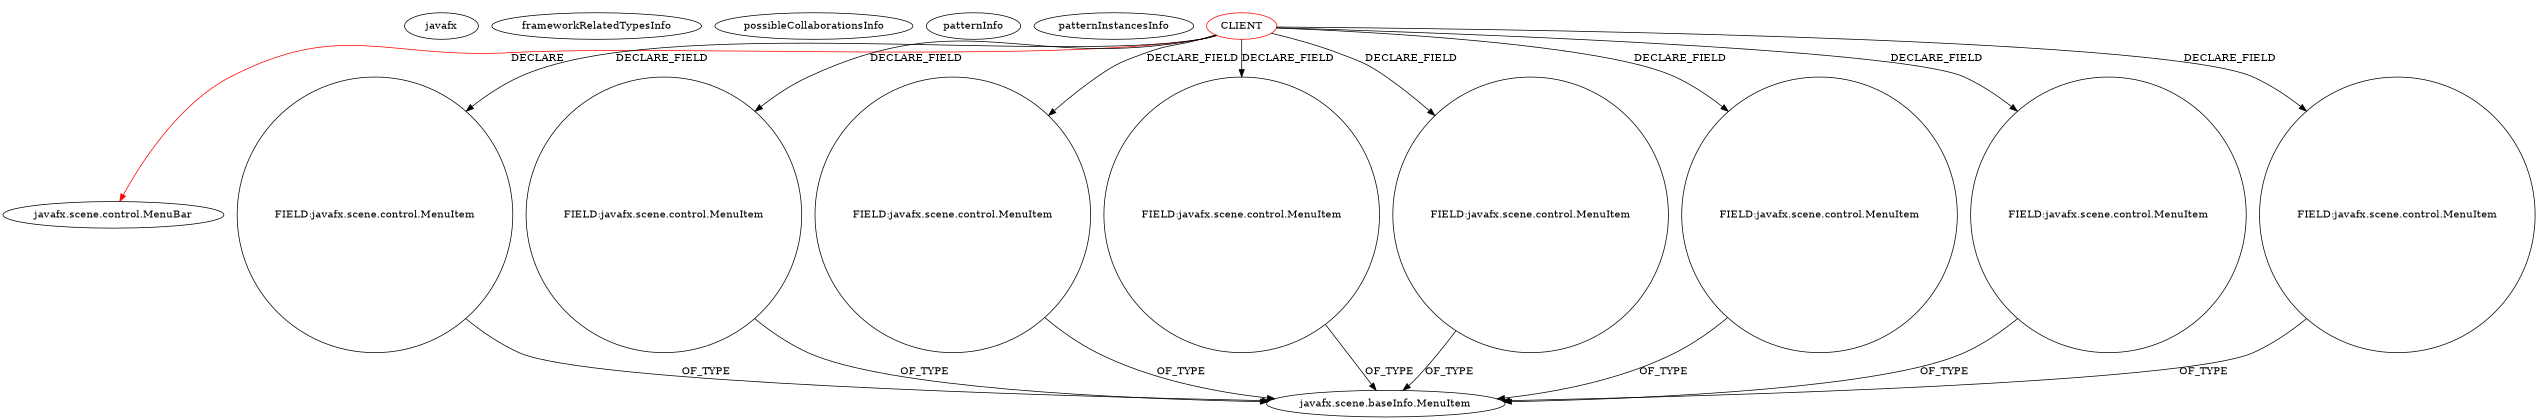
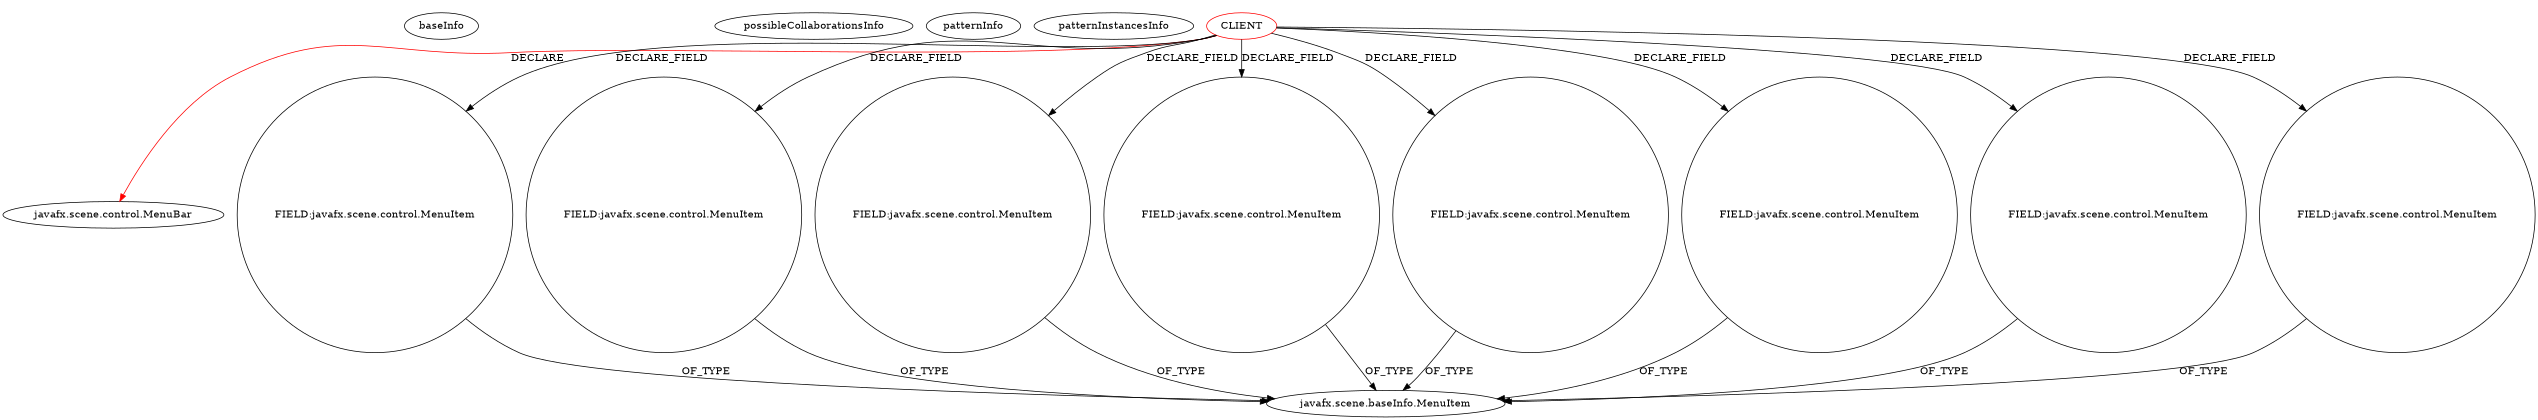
  digraph {
    node [isFrameworkType=false vertexType=FIELD_DECLARATION]
-   baseInfo [category=pattern graphId=1781 isAnonymous=false possibleRelation=false label=javafx isFrameworkType="" vertexType=""]
-   frameworkRelatedTypesInfo [0="javafx.scene.control.MenuBar" isFrameworkType="" vertexType=""]
+   baseInfo [category=pattern graphId=1781 isAnonymous=false possibleRelation=false isFrameworkType="" vertexType=""]
    possibleCollaborationsInfo [isFrameworkType="" vertexType=""]
    patternInfo [frequency=2.0 patternRootClient=0 isFrameworkType="" vertexType=""]
    patternInstancesInfo [0="kevinkdo-draw~/kevinkdo-draw/draw-master/src/views/DrawMenuBar.java~DrawMenuBar~3444" 1="sebbafer-Sebanana~/sebbafer-Sebanana/Sebanana-master/src/sebanana/views/MyMenubar.java~MyMenubar~4131" isFrameworkType="" vertexType=""]
    n6 [label="javafx.scene.control.MenuBar" vertexType=FRAMEWORK_CLASS_TYPE]
    n7 [color=red label=CLIENT vertexType=ROOT_CLIENT_CLASS_DECLARATION]
    n8 [label="FIELD:javafx.scene.control.MenuItem" shape=circle]
    n9 [label="FIELD:javafx.scene.control.MenuItem" shape=circle]
    n10 [label="FIELD:javafx.scene.control.MenuItem" shape=circle]
    n11 [label="FIELD:javafx.scene.control.MenuItem" shape=circle]
    n12 [label="FIELD:javafx.scene.control.MenuItem" shape=circle]
    n13 [label="FIELD:javafx.scene.control.MenuItem" shape=circle]
    n14 [label="FIELD:javafx.scene.control.MenuItem" shape=circle]
    n15 [label="FIELD:javafx.scene.control.MenuItem" shape=circle]
    n16 [label="javafx.scene.baseInfo.MenuItem" vertexType=FRAMEWORK_CLASS_TYPE]
    n7 -> n6 [color=red label=DECLARE]
    n7 -> n8 [label=DECLARE_FIELD]
    n7 -> n9 [label=DECLARE_FIELD]
    n7 -> n10 [label=DECLARE_FIELD]
    n7 -> n11 [label=DECLARE_FIELD]
    n7 -> n12 [label=DECLARE_FIELD]
    n7 -> n13 [label=DECLARE_FIELD]
    n7 -> n14 [label=DECLARE_FIELD]
    n7 -> n15 [label=DECLARE_FIELD]
    n8 -> n16 [label=OF_TYPE]
    n9 -> n16 [label=OF_TYPE]
    n10 -> n16 [label=OF_TYPE]
    n11 -> n16 [label=OF_TYPE]
    n12 -> n16 [label=OF_TYPE]
    n13 -> n16 [label=OF_TYPE]
    n14 -> n16 [label=OF_TYPE]
    n15 -> n16 [label=OF_TYPE]
  }
